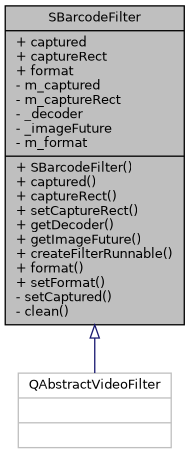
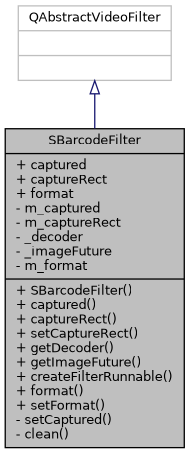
  digraph {
    node [fontname=Helvetica fontsize=10 shape=record style=filled]
    n1 [color=black fillcolor=grey75 fontcolor=black height=0.2 label="{SBarcodeFilter\n|+ captured\l+ captureRect\l+ format\l- m_captured\l- m_captureRect\l- _decoder\l- _imageFuture\l- m_format\l|+ SBarcodeFilter()\l+ captured()\l+ captureRect()\l+ setCaptureRect()\l+ getDecoder()\l+ getImageFuture()\l+ createFilterRunnable()\l+ format()\l+ setFormat()\l- setCaptured()\l- clean()\l}" width=0.4]
    n2 [color=grey75 fillcolor=white height=0.2 label="{QAbstractVideoFilter\n||}" width=0.4]
-   n1 -> n2 [arrowtail=onormal color=midnightblue dir=back fontname=Helvetica fontsize=10 labelfontname=Helvetica labelfontsize=10 style=solid]
+   n2 -> n1 [arrowtail=onormal color=midnightblue dir=back fontname=Helvetica fontsize=10 labelfontname=Helvetica labelfontsize=10 style=solid]
  }
